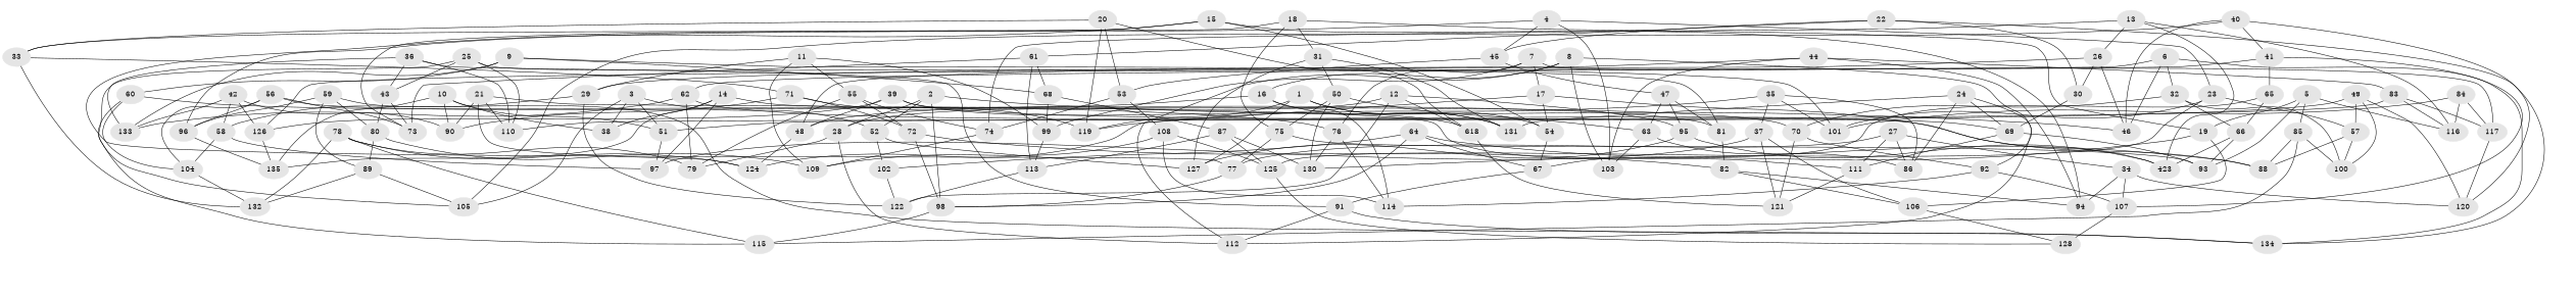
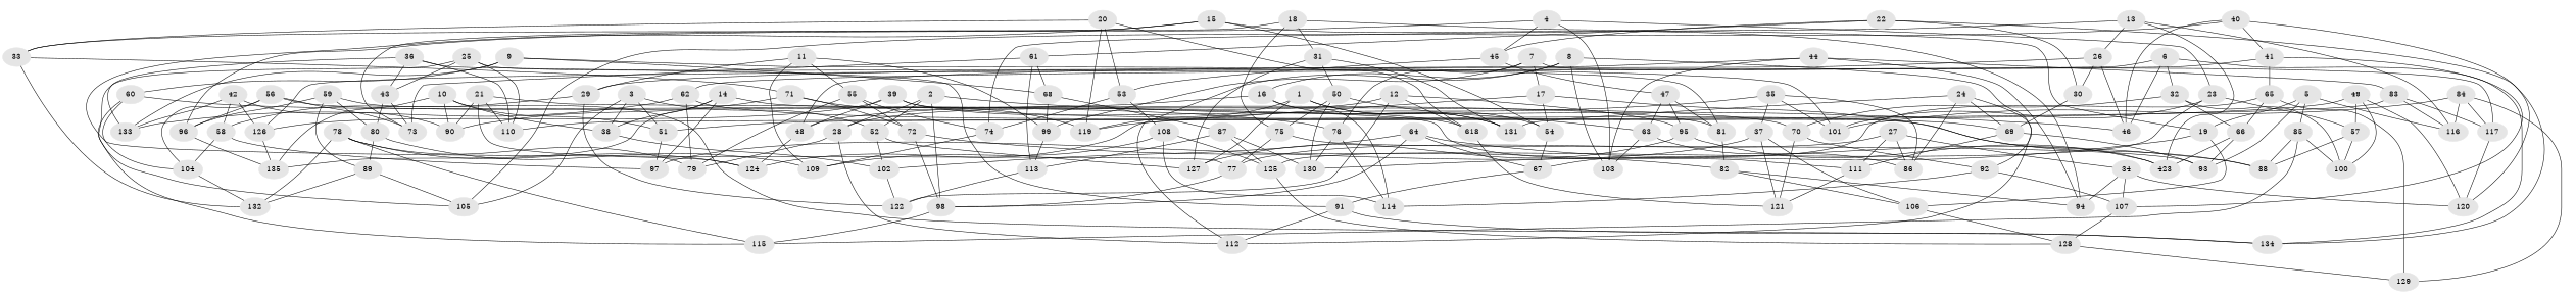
  graph {
    node [color=gray90 style=filled]
    1
    54
    119
    127
    131
    67
    2
    28
    46
    52
    98
    112
    79
    102
    115
    3
    38
    51
    105
    97
    4
    23
    45
    96
    103
    101
    57
    125
    53
    47
    135
    5
    19
    85
    93
    116
    106
    130
    100
    88
    6
    32
    126
    134
    70
    66
    7
    17
    76
    99
    117
    n52 [label=423]
    124
    114
    113
    120
    8
    16
    92
    48
    107
    9
    60
    68
    133
    104
    87
    10
    90
    11
    29
    55
    109
    122
    58
    74
    72
    12
    95
    n80 [label=618]
    121
    13
    26
    30
    14
    15
    33
    77
    94
    71
    132
    18
    31
    73
    75
    50
    128
    20
    108
    21
    110
    111
    22
    61
    69
    24
    86
    25
    43
    81
    80
    82
    27
    34
    63
    35
    37
    36
    91
    39
    40
    41
    62
    65
+   129
    42
    89
    44
    83
    49
    56
    59
    64
    78
    84
    1 -- 54
    1 -- 119
    1 -- 127
    1 -- 131
    54 -- 67
    67 -- 91
    2 -- 28
    2 -- 46
    2 -- 52
    2 -- 98
    28 -- 112
    28 -- 79
    52 -- 127
    52 -- 102
    98 -- 115
    102 -- 122
    3 -- 52
    3 -- 38
    3 -- 51
    3 -- 105
+   38 -- 102
    51 -- 97
    4 -- 23
    4 -- 45
    4 -- 96
    4 -- 103
    23 -- 101
    23 -- 57
    23 -- 125
    45 -- 53
    45 -- 47
    96 -- 135
    57 -- 100
    57 -- 88
    125 -- 128
    53 -- 74
    53 -- 108
    47 -- 95
    47 -- 81
    47 -- 63
    5 -- 19
    5 -- 85
    5 -- 93
    5 -- 116
    19 -- 106
    19 -- 130
    85 -- 115
    85 -- 100
    85 -- 88
    106 -- 128
    6 -- 46
    6 -- 32
    6 -- 126
    6 -- 134
    32 -- 100
    32 -- 70
    32 -- 66
    126 -- 135
    70 -- 92
    70 -- 121
    66 -- 93
    66 -- n52
    7 -- 17
    7 -- 76
    7 -- 99
    7 -- 117
    17 -- 54
    17 -- n52
    17 -- 124
    76 -- 130
    76 -- 114
    99 -- 113
    117 -- 120
    113 -- 122
    8 -- 112
    8 -- 103
    8 -- 16
    8 -- 92
    16 -- 131
    16 -- 114
    16 -- 48
    92 -- 114
    92 -- 107
    48 -- 124
    107 -- 128
    9 -- 101
    9 -- 60
    9 -- 68
    9 -- 133
    60 -- 115
    60 -- 76
    60 -- 104
    68 -- 99
    68 -- 87
    104 -- 132
    87 -- 125
    87 -- 130
    87 -- 113
    10 -- 38
    10 -- 51
    10 -- 135
    10 -- 90
    11 -- 99
    11 -- 29
    11 -- 55
    11 -- 109
    29 -- 122
    29 -- 58
    55 -- 79
    55 -- 74
    55 -- 72
    58 -- 97
    58 -- 104
    74 -- 109
    72 -- 98
    72 -- 82
    12 -- 28
    12 -- 122
    12 -- 95
    12 -- n80
    95 -- 127
    95 -- n52
    n80 -- 121
    13 -- 116
    13 -- n52
    13 -- 74
    13 -- 26
    26 -- 46
    26 -- 29
    26 -- 30
    30 -- 69
    14 -- 38
    14 -- 97
    14 -- 135
    14 -- 70
    15 -- 54
    15 -- 33
    15 -- 77
    15 -- 94
    33 -- 71
    33 -- 132
    77 -- 98
    71 -- 119
    71 -- 90
    71 -- 72
    18 -- 19
    18 -- 31
    18 -- 73
    18 -- 75
    31 -- 127
    31 -- 131
    31 -- 50
    75 -- 93
    75 -- 77
    50 -- 130
    50 -- 75
    50 -- 63
+   128 -- 129
    20 -- 119
    20 -- 53
    20 -- n80
    20 -- 33
    108 -- 125
    108 -- 114
    108 -- 109
    21 -- 124
    21 -- 90
    21 -- 110
    21 -- 111
    111 -- 121
    22 -- 45
    22 -- 134
    22 -- 30
    22 -- 61
    61 -- 113
    61 -- 68
    61 -- 73
    69 -- 93
    69 -- 111
    24 -- 131
    24 -- 112
    24 -- 69
    24 -- 86
    25 -- 105
    25 -- 110
    25 -- 43
    25 -- 81
    43 -- 73
    43 -- 80
    81 -- 82
    80 -- 109
    80 -- 89
    82 -- 106
    82 -- 94
    27 -- 77
    27 -- 111
    27 -- 86
    27 -- 34
    34 -- 120
    34 -- 107
    34 -- 94
    63 -- 103
    63 -- 86
    35 -- 119
    35 -- 101
    35 -- 86
    35 -- 37
    37 -- 97
    37 -- 106
    37 -- 121
    36 -- 133
    36 -- 110
    36 -- 43
    36 -- 91
    91 -- 112
    91 -- 134
    39 -- 126
    39 -- 48
    39 -- n80
    39 -- 69
    40 -- 46
    40 -- 105
    40 -- 120
    40 -- 41
    41 -- 107
    41 -- 62
    41 -- 65
    62 -- 79
    62 -- 88
    62 -- 133
    65 -- 67
    65 -- 66
+   65 -- 129
    42 -- 126
    42 -- 133
    42 -- 90
    42 -- 58
    89 -- 105
    89 -- 132
    44 -- 103
    44 -- 48
    44 -- 94
    44 -- 83
    83 -- 116
    83 -- 117
    83 -- 110
    49 -- 51
    49 -- 57
    49 -- 100
    49 -- 120
    56 -- 96
    56 -- 104
    56 -- 73
    56 -- 81
    59 -- 96
    59 -- 134
    59 -- 80
    59 -- 89
    64 -- 67
    64 -- 98
    64 -- 102
    64 -- 88
    78 -- 79
    78 -- 115
    78 -- 124
    78 -- 132
    84 -- 101
    84 -- 116
    84 -- 117
+   84 -- 129
  }
